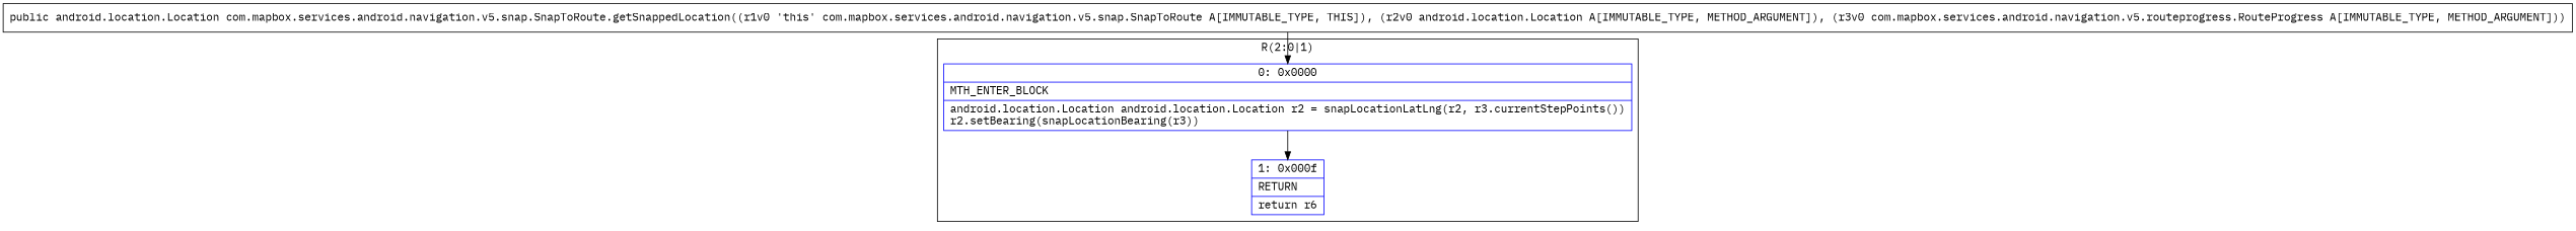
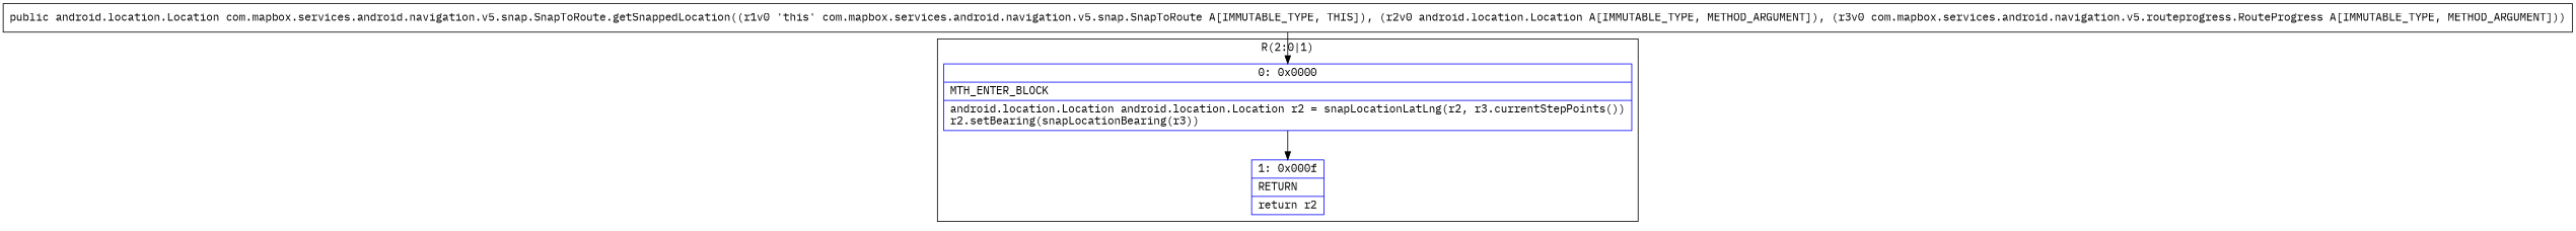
  digraph {
    fontname="IBM Plex Mono"
    node [color=blue shape=record fontname="IBM Plex Mono"]
    edge [fontname="IBM Plex Mono"]
    n1 [label="{0\:\ 0x0000|MTH_ENTER_BLOCK\l|android.location.Location android.location.Location r2 = snapLocationLatLng(r2, r3.currentStepPoints())\lr2.setBearing(snapLocationBearing(r3))\l}"]
-   n2 [label="{1\:\ 0x000f|RETURN\l|return r6\l}"]
+   n2 [label="{1\:\ 0x000f|RETURN\l|return r2\l}"]
    n3 [label="{public android.location.Location com.mapbox.services.android.navigation.v5.snap.SnapToRoute.getSnappedLocation((r1v0 'this' com.mapbox.services.android.navigation.v5.snap.SnapToRoute A[IMMUTABLE_TYPE, THIS]), (r2v0 android.location.Location A[IMMUTABLE_TYPE, METHOD_ARGUMENT]), (r3v0 com.mapbox.services.android.navigation.v5.routeprogress.RouteProgress A[IMMUTABLE_TYPE, METHOD_ARGUMENT])) }" color=""]
    subgraph cluster_1 {
      label="R(2:0|1)"
      n1
      n2
    }
    n1 -> n2
    n3 -> n1
  }
